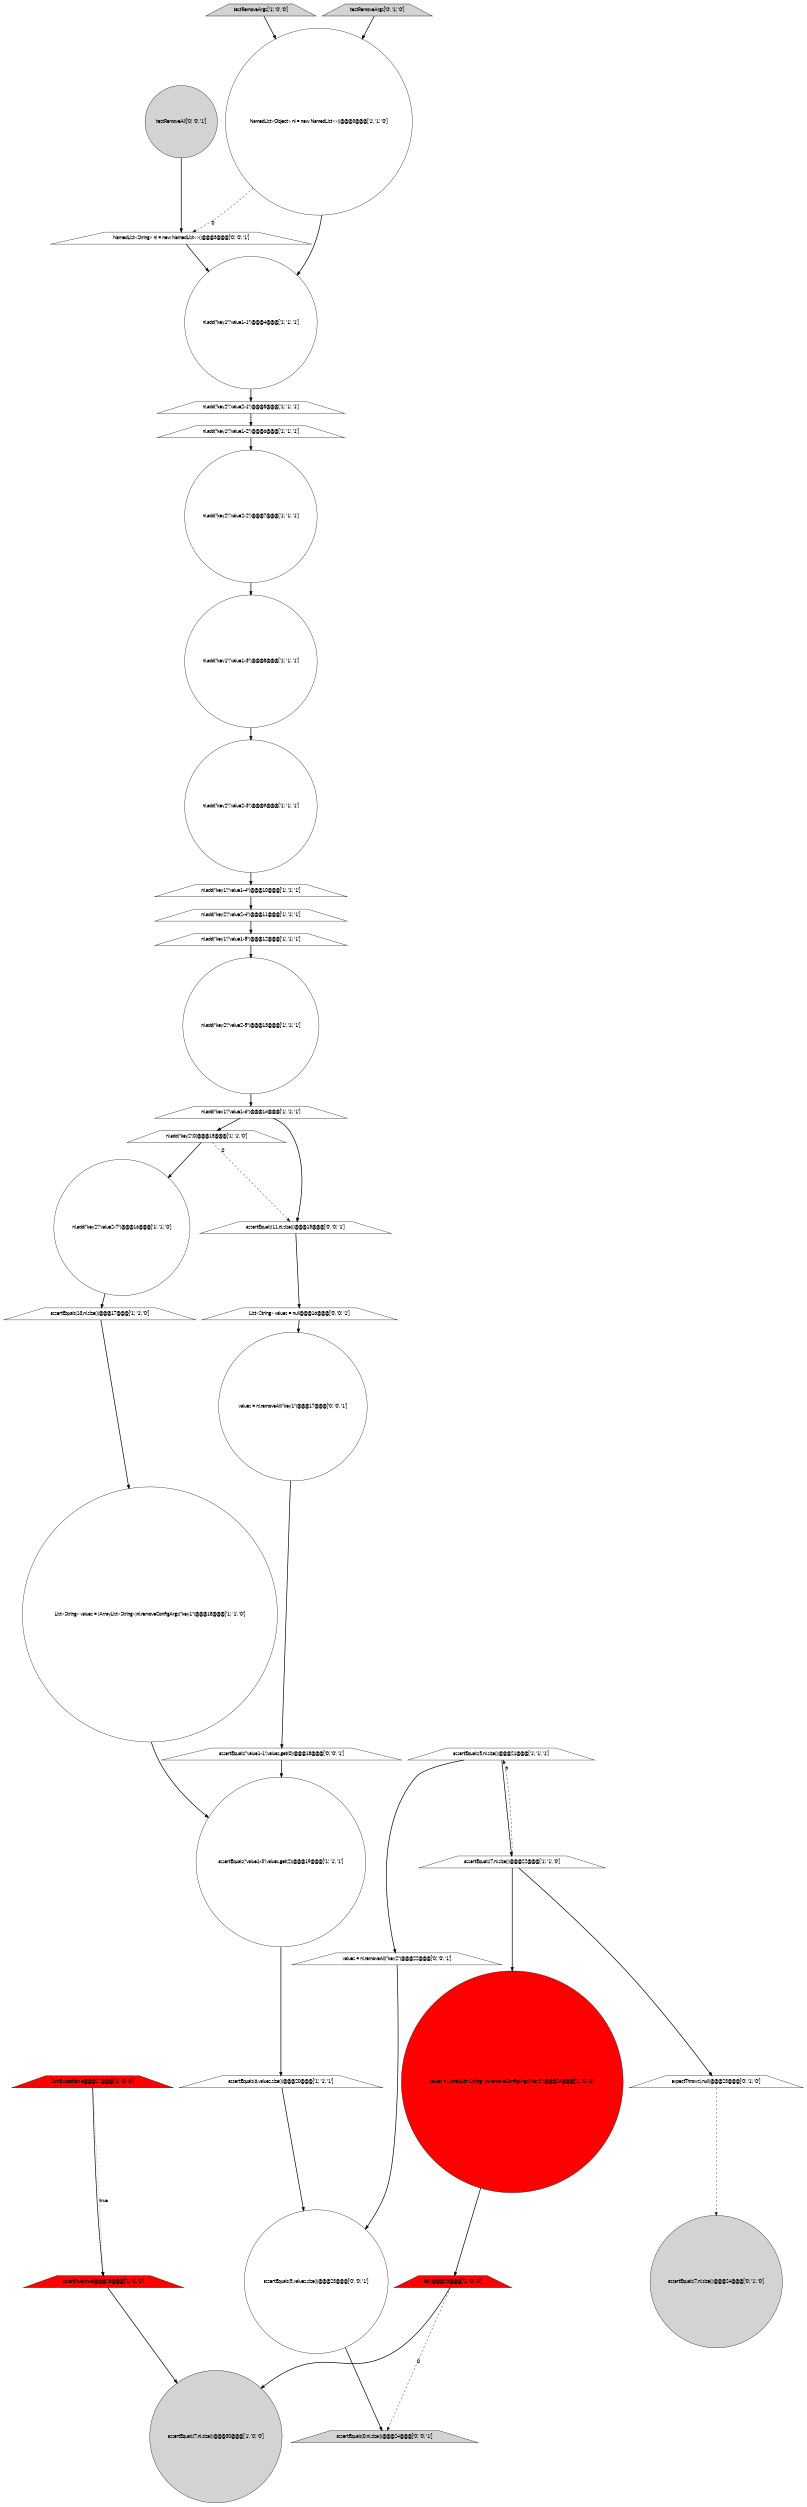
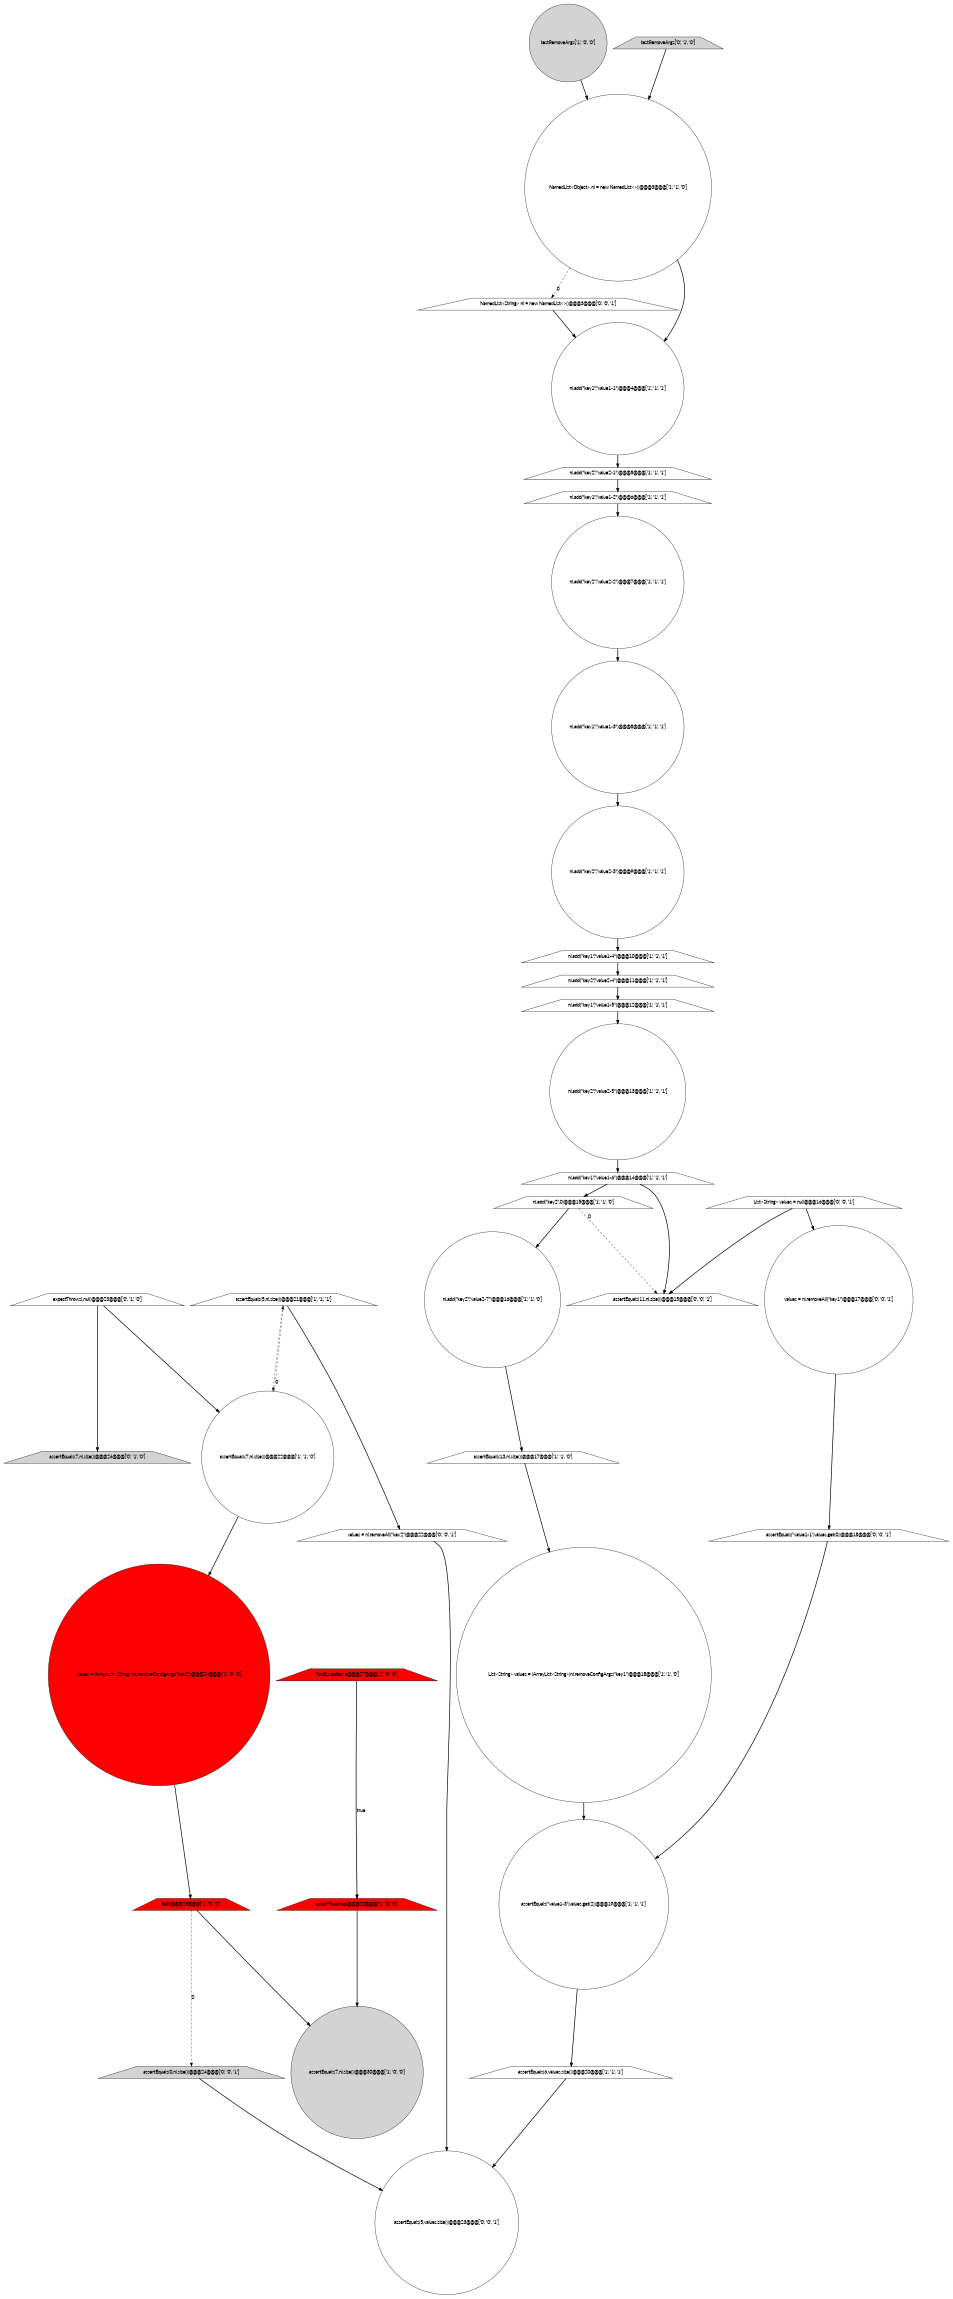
  digraph {
    fontname=Lato
    node [fillcolor=white fontname=Lato shape=trapezium style=filled]
    edge [fontname=Lato style=bold]
    n1 [fillcolor=lightgray label="assertEquals(7,nl.size())@@@30@@@['1', '0', '0']" shape=circle]
    n2 [label="nl.add(\"key2\",0)@@@15@@@['1', '1', '0']"]
    n3 [label="assertEquals(11,nl.size())@@@15@@@['0', '0', '1']"]
    n4 [label="nl.add(\"key2\",\"value2-7\")@@@16@@@['1', '1', '0']" shape=circle]
    n5 [label="List<String> values = null@@@16@@@['0', '0', '1']"]
    n6 [label="assertEquals(13,nl.size())@@@17@@@['1', '1', '0']"]
    n7 [label="nl.add(\"key2\",\"value2-5\")@@@13@@@['1', '1', '1']" shape=circle]
    n8 [label="nl.add(\"key1\",\"value1-6\")@@@14@@@['1', '1', '1']"]
    n9 [fillcolor=lightgray label="assertEquals(0,nl.size())@@@24@@@['0', '0', '1']"]
    n10 [label="values = nl.removeAll(\"key1\")@@@17@@@['0', '0', '1']" shape=circle]
    n11 [label="nl.add(\"key2\",\"value2-3\")@@@9@@@['1', '1', '1']" shape=circle]
    n12 [label="nl.add(\"key1\",\"value1-4\")@@@10@@@['1', '1', '1']"]
    n13 [label="nl.add(\"key2\",\"value2-4\")@@@11@@@['1', '1', '1']"]
    n14 [label="List<String> values = (ArrayList<String>)nl.removeConfigArgs(\"key1\")@@@18@@@['1', '1', '0']" shape=circle]
    n15 [label="nl.add(\"key1\",\"value1-5\")@@@12@@@['1', '1', '1']"]
    n16 [label="values = nl.removeAll(\"key2\")@@@22@@@['0', '0', '1']"]
    n17 [label="assertEquals(5,values.size())@@@23@@@['0', '0', '1']" shape=circle]
    n18 [label="NamedList<String> nl = new NamedList<>()@@@3@@@['0', '0', '1']"]
    n19 [label="nl.add(\"key1\",\"value1-1\")@@@4@@@['1', '1', '1']" shape=circle]
    n20 [label="nl.add(\"key2\",\"value2-1\")@@@5@@@['1', '1', '1']"]
    n21 [label="assertEquals(\"value1-1\",values.get(0))@@@18@@@['0', '0', '1']"]
    n22 [label="assertEquals(\"value1-3\",values.get(2))@@@19@@@['1', '1', '1']" shape=circle]
    n23 [label="assertEquals(6,values.size())@@@20@@@['1', '1', '1']"]
-   n24 [fillcolor=lightgray label="testRemoveAll['0', '0', '1']" shape=circle]
    n25 [label="NamedList<Object> nl = new NamedList<>()@@@3@@@['1', '1', '0']" shape=circle]
    n26 [label="nl.add(\"key1\",\"value1-3\")@@@8@@@['1', '1', '1']" shape=circle]
    n27 [label="expectThrows(,null)@@@23@@@['0', '1', '0']"]
-   n28 [fillcolor=lightgray label="assertEquals(7,nl.size())@@@24@@@['0', '1', '0']" shape=circle]
+   n28 [fillcolor=lightgray label="assertEquals(7,nl.size())@@@24@@@['0', '1', '0']"]
    n29 [label="assertEquals(5,nl.size())@@@21@@@['1', '1', '1']"]
-   n30 [label="assertEquals(7,nl.size())@@@22@@@['1', '1', '0']"]
+   n30 [label="assertEquals(7,nl.size())@@@22@@@['1', '1', '0']" shape=circle]
    n31 [fillcolor=red label="values = (ArrayList<String>)nl.removeConfigArgs(\"key2\")@@@24@@@['1', '0', '0']" shape=circle]
    n32 [label="nl.add(\"key1\",\"value1-2\")@@@6@@@['1', '1', '1']"]
-   n33 [fillcolor=lightgray label="testRemoveArgs['1', '0', '0']"]
+   n33 [fillcolor=lightgray label="testRemoveArgs['1', '0', '0']" shape=circle]
    n34 [fillcolor=red label="fail()@@@25@@@['1', '0', '0']"]
    n35 [fillcolor=red label="SolrException e@@@27@@@['1', '0', '0']"]
    n36 [fillcolor=red label="assertTrue(true)@@@28@@@['1', '0', '0']"]
    n37 [label="nl.add(\"key2\",\"value2-2\")@@@7@@@['1', '1', '1']" shape=circle]
    n38 [fillcolor=lightgray label="testRemoveArgs['0', '1', '0']"]
    n2 -> n3 [label=0 style=dashed]
    n2 -> n4
-   n3 -> n5
+   n5 -> n3
    n4 -> n6
    n5 -> n10
    n6 -> n14
    n7 -> n8
    n8 -> n2
    n8 -> n3
    n10 -> n21
    n11 -> n12
    n12 -> n13
    n13 -> n15
    n14 -> n22
    n15 -> n7
    n16 -> n17
-   n17 -> n9
+   n9 -> n17
    n18 -> n19
    n19 -> n20
    n20 -> n32
    n21 -> n22
    n22 -> n23
    n23 -> n17
-   n24 -> n18
    n25 -> n18 [label=0 style=dashed]
    n25 -> n19
    n26 -> n11
-   n27 -> n28 [style=dashed]
+   n27 -> n28
    n29 -> n16
-   n29 -> n30
-   n30 -> n27
-   n30 -> n29 [label=6 style=dashed]
+   n29 -> n30 [style=dashed]
+   n27 -> n30
+   n30 -> n29 [label=0 style=dashed]
    n30 -> n31
    n31 -> n34
    n32 -> n37
    n33 -> n25
    n34 -> n1
    n34 -> n9 [label=0 style=dashed]
    n35 -> n36
    n35 -> n36 [label=true style=dotted]
    n36 -> n1
    n37 -> n26
    n38 -> n25
  }
